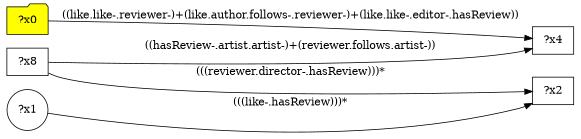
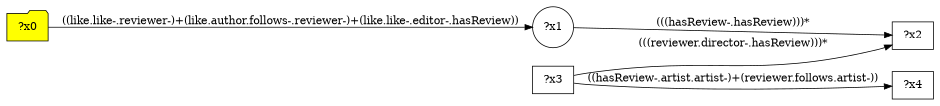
  digraph {
    fontname="DejaVu Serif"
    rankdir=LR
    node [fontname="DejaVu Serif" shape=box]
    edge [fontname="DejaVu Serif"]
    n1 [fillcolor=yellow label="?x0" shape=folder style="filled,"]
    n2 [label="?x1" shape=circle]
    n3 [label="?x2"]
-   n4 [label="?x8"]
+   n4 [label="?x3"]
    n5 [label="?x4"]
-   n1 -> n5 [label="((like.like-.reviewer-)+(like.author.follows-.reviewer-)+(like.like-.editor-.hasReview))"]
-   n2 -> n3 [label="(((like-.hasReview)))*"]
+   n1 -> n2 [label="((like.like-.reviewer-)+(like.author.follows-.reviewer-)+(like.like-.editor-.hasReview))"]
+   n2 -> n3 [label="(((hasReview-.hasReview)))*"]
    n4 -> n3 [label="(((reviewer.director-.hasReview)))*"]
    n4 -> n5 [label="((hasReview-.artist.artist-)+(reviewer.follows.artist-))"]
  }
